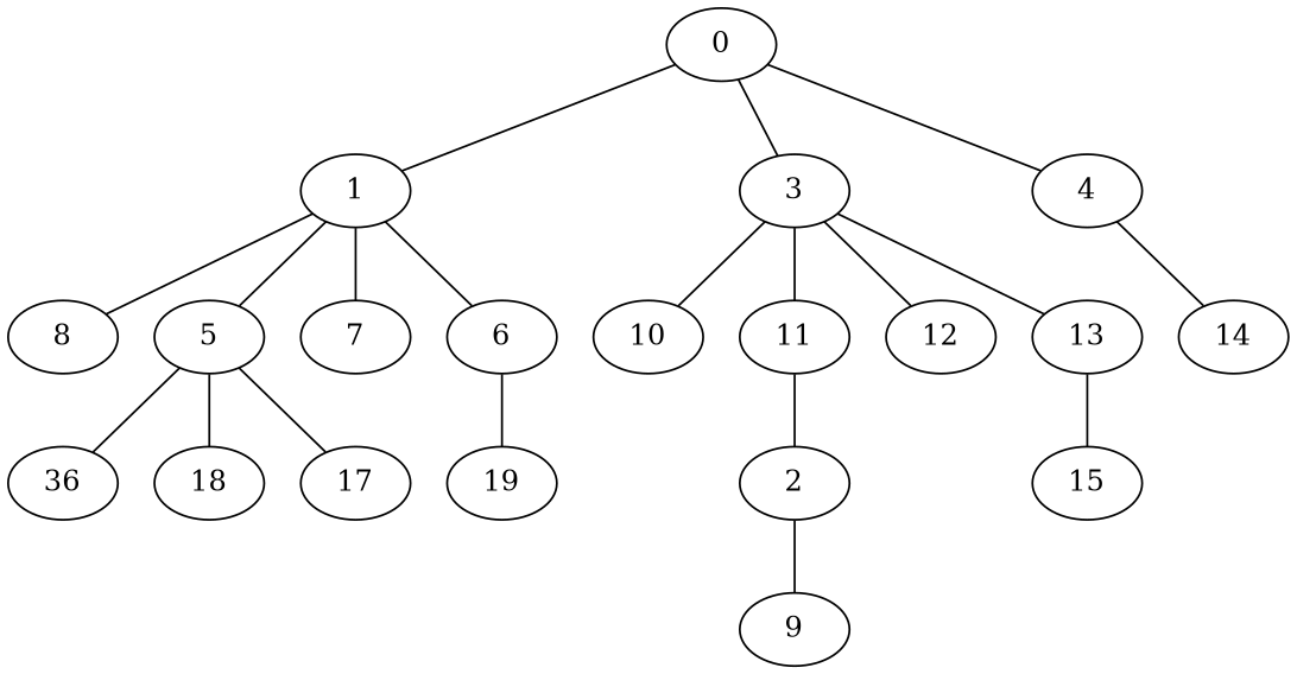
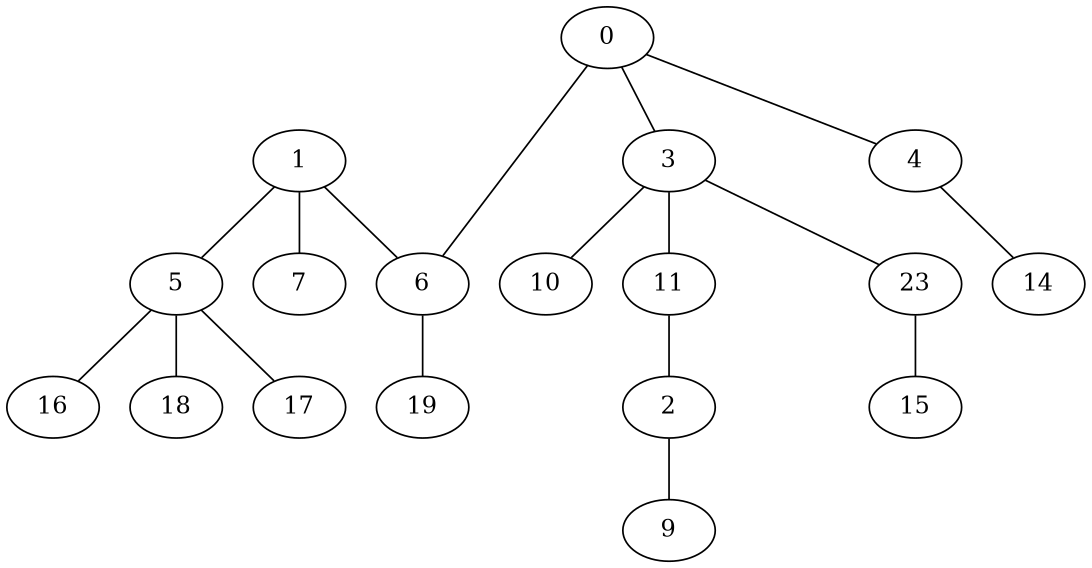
  graph {
    0
    1
    3
    4
-   8
    5
    6
    7
    2
    9
    10
    11
-   12
-   13
+   13 [label=23]
    14
-   16 [label=36]
+   16
    18
    17
    19
    15
-   0 -- 1
+   0 -- 6
    0 -- 3
    0 -- 4
-   1 -- 8
    1 -- 5
    1 -- 6
    1 -- 7
    3 -- 10
    3 -- 11
-   3 -- 12
    3 -- 13
    4 -- 14
    5 -- 16
    5 -- 18
    5 -- 17
    6 -- 19
    2 -- 9
    11 -- 2
    13 -- 15
  }
